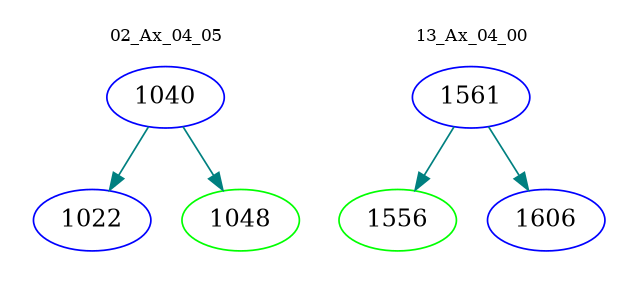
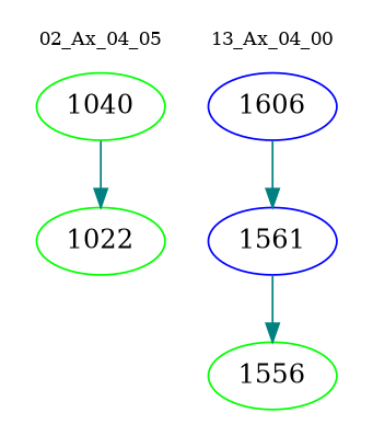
  digraph {
    node [color=blue]
    edge [color=teal]
-   n1 [label=1040]
-   n2 [label=1022]
-   n3 [color=green label=1048]
+   n1 [color=green label=1040]
+   n2 [color=green label=1022]
    n4 [label=1561]
    n5 [color=green label=1556]
    n6 [label=1606]
    subgraph cluster_1 {
      color=white
      fontsize=10
      label="02_Ax_04_05"
      n1
      n2
-     n3
    }
    subgraph cluster_2 {
      color=white
      fontsize=10
      label="13_Ax_04_00"
      n4
      n5
      n6
    }
    n1 -> n2
-   n1 -> n3
    n4 -> n5
-   n4 -> n6
+   n6 -> n4
  }
